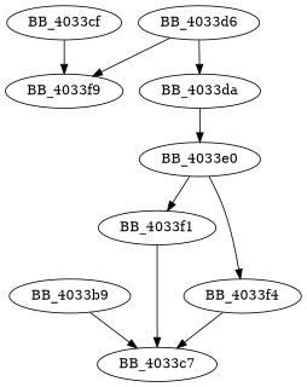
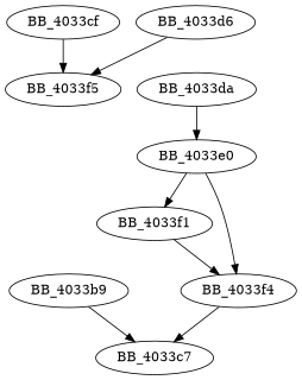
  digraph {
    BB_4033b9
    BB_4033c7
    BB_4033cf
-   BB_4033f9
+   BB_4033f9 [label=BB_4033f5]
    BB_4033d6
    BB_4033da
    BB_4033e0
    BB_4033f1
    BB_4033f4
    BB_4033b9 -> BB_4033c7
    BB_4033cf -> BB_4033f9
    BB_4033d6 -> BB_4033f9
-   BB_4033d6 -> BB_4033da
    BB_4033da -> BB_4033e0
    BB_4033e0 -> BB_4033f1
    BB_4033e0 -> BB_4033f4
-   BB_4033f1 -> BB_4033c7
+   BB_4033f1 -> BB_4033f4
    BB_4033f4 -> BB_4033c7
  }
